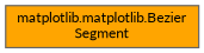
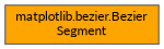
  digraph {
    rankdir=TB
    fontname=Lato
-   n1 [color=grey40 fillcolor=orange fontname=Lato fontsize=10 height=0.2 label="matplotlib.matplotlib.Bezier\lSegment" shape=box style=filled width=0.4]
+   n1 [color=grey40 fillcolor=orange fontname=Lato fontsize=10 height=0.2 label="matplotlib.bezier.Bezier\lSegment" shape=box style=filled width=0.4]
  }
